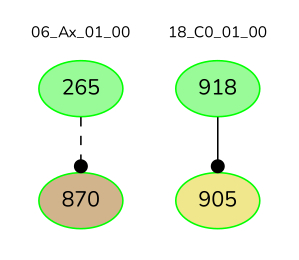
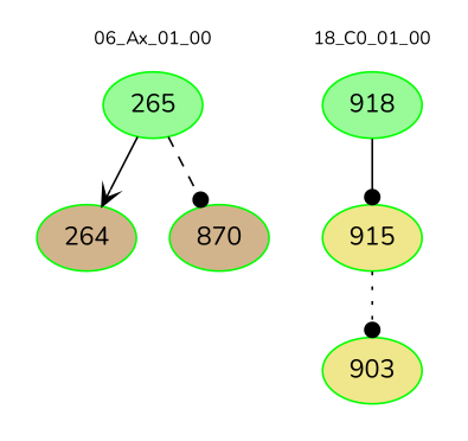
  digraph {
    fontname=Nunito
    node [color=green fillcolor=palegreen fontname=Nunito style=filled]
    edge [arrowhead=dot color=black fontname=Nunito style=solid]
    n1 [label=265]
+   n2 [fillcolor=tan label=264]
    n3 [fillcolor=tan label=870]
-   n4 [fillcolor=khaki label=905]
+   n4 [fillcolor=khaki label=915]
+   n5 [fillcolor=khaki label=903]
    n6 [label=918]
    subgraph cluster_1 {
      color=white
      fontsize=10
      label="06_Ax_01_00"
      n1
+     n2
      n3
    }
    subgraph cluster_2 {
      color=white
      fontsize=10
      label="18_C0_01_00"
      n4
+     n5
      n6
    }
+   n1 -> n2 [arrowhead=vee]
    n1 -> n3 [style=dashed]
+   n4 -> n5 [style=dotted]
    n6 -> n4
  }
